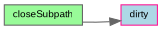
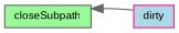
  digraph {
    rankdir=LR
    node [fontname=Arial fontsize=9 shape=record style=filled]
    n1 [color=gray40 fillcolor=palegreen fontcolor=black height=0.2 label=closeSubpath width=0.4]
    n2 [color=deeppink height=0.2 label=dirty width=0.4 fillcolor=lightblue]
-   n1 -> n2 [color=gray40 fontname=Arial fontsize=9 labelfontname=Arial labelfontsize=9 style=solid]
+   n2 -> n1 [color=gray40 fontname=Arial fontsize=9 labelfontname=Arial labelfontsize=9 style=solid]
  }
